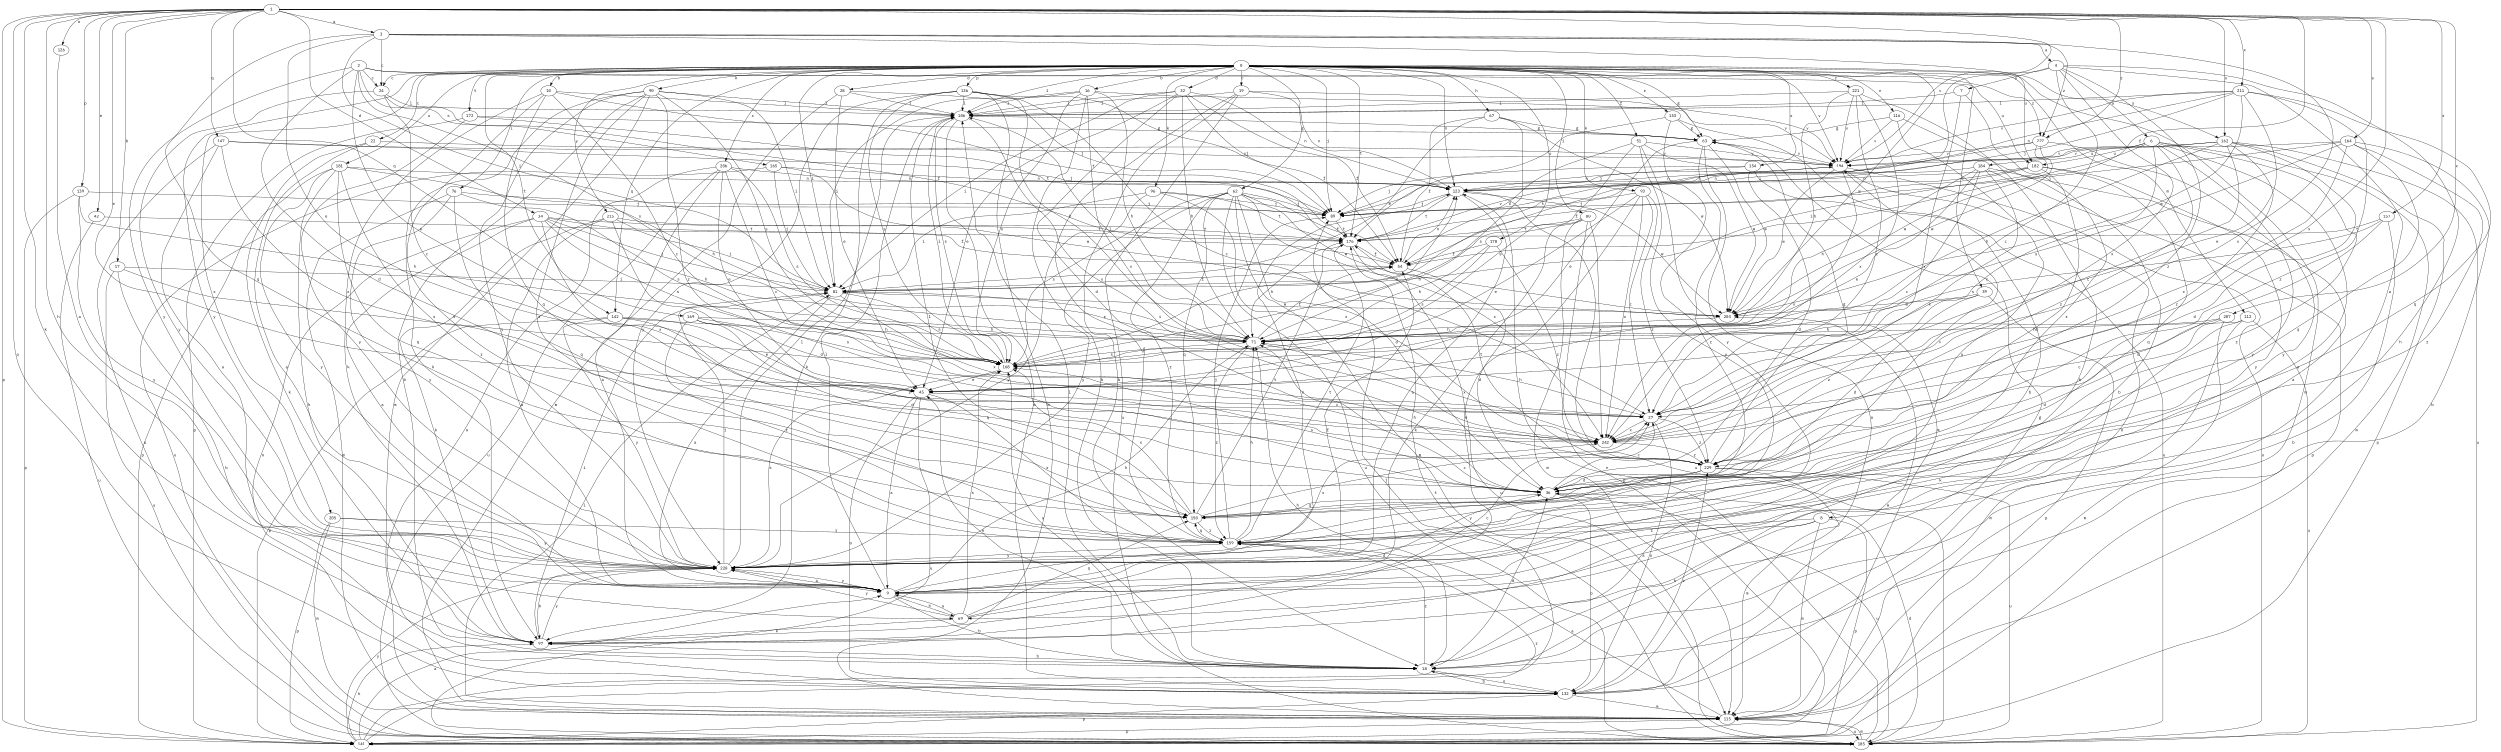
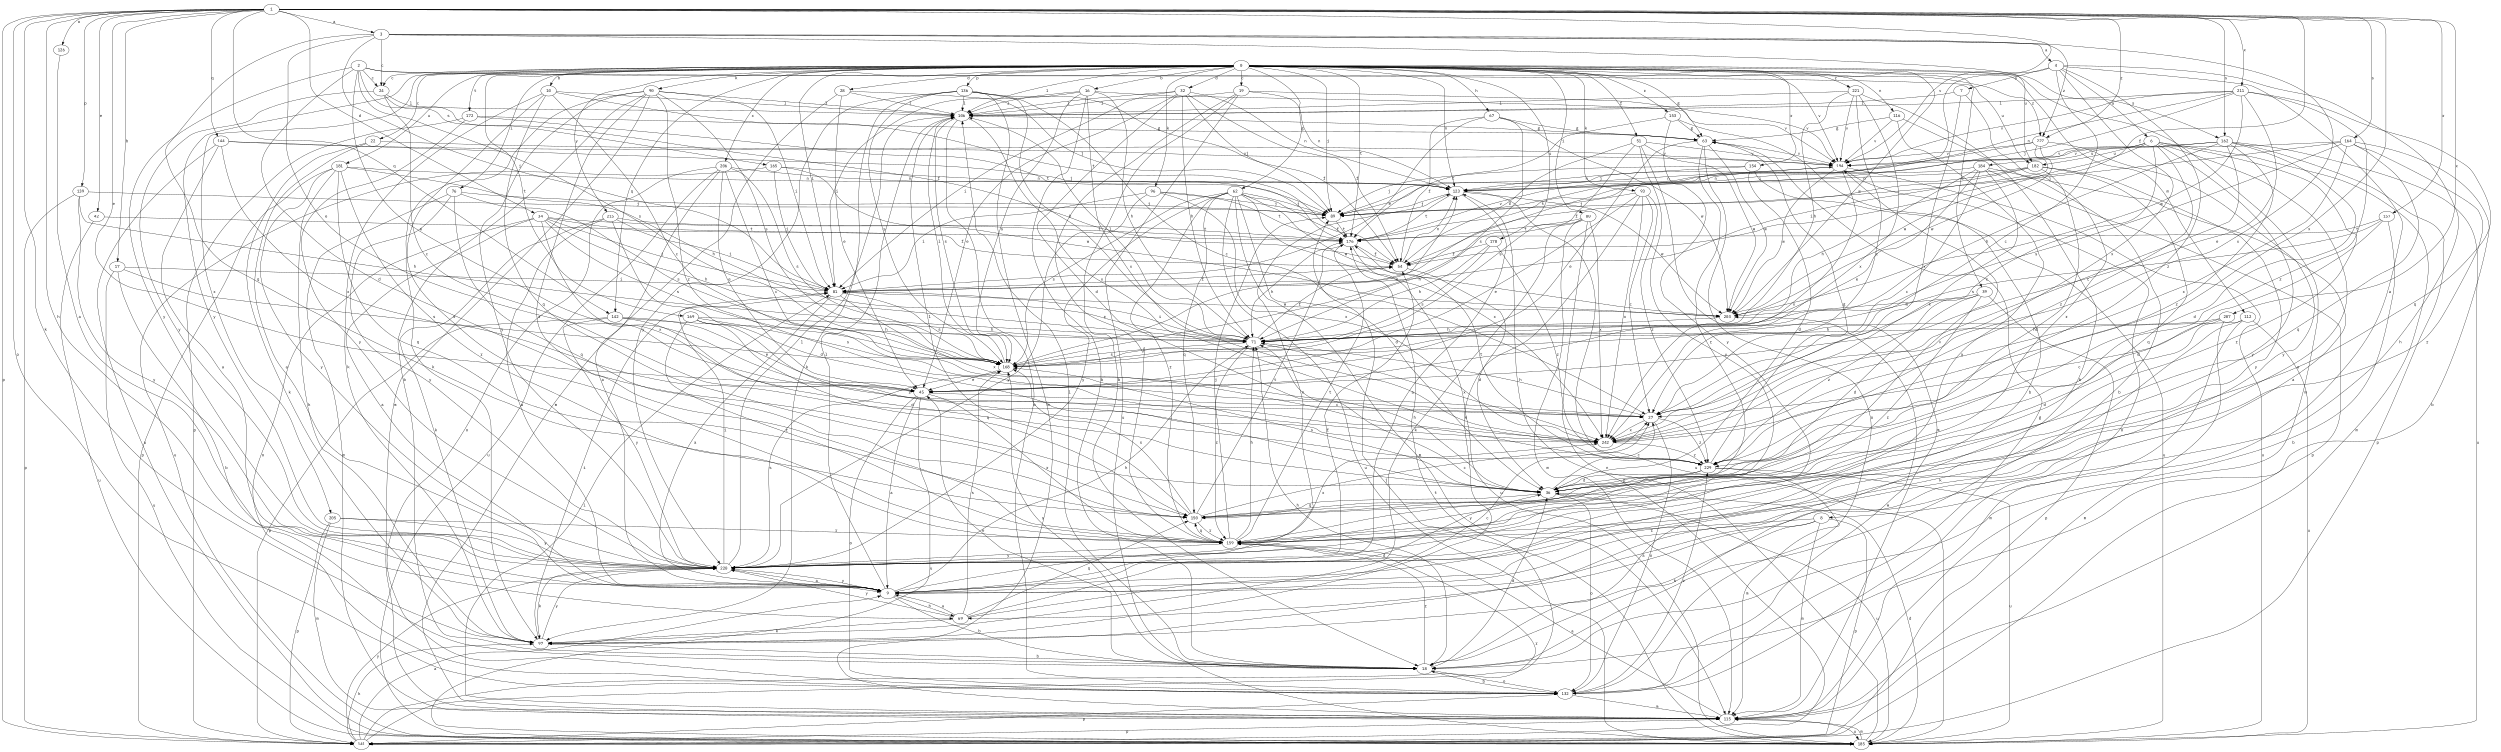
  strict digraph {
    fontname="IBM Plex Mono"
    node [fontname="IBM Plex Mono"]
    edge [fontname="IBM Plex Mono"]
    0
    10
    16
    19
    22
    24
    28
    32
    39
    51
    62
    63
    67
    76
    80
    81
    89
    90
    93
    96
    106
    112
    115
    116
    123
    136
    142
    153
    154
    162
    169
    172
    176
    178
    181
    194
    203
    205
    206
    215
    220
    221
    97
    150
    27
    159
    n47 [label=242]
    168
    18
    71
    185
    9
    54
    45
    36
    141
    229
    132
    1
    3
    17
    34
    n63 [label=42]
    69
    126
    139
-   147
+   147 [label=144]
    157
    164
    207
    211
    227
    182
    4
    2
    165
    6
    7
    8
    184
    0 -> 10 [label=b]
    0 -> 16 [label=b]
    0 -> 19 [label=c]
    0 -> 22 [label=c]
    0 -> 24 [label=c]
    0 -> 28 [label=d]
    0 -> 32 [label=d]
    0 -> 39 [label=e]
    0 -> 51 [label=f]
    0 -> 62 [label=g]
    0 -> 63 [label=g]
    0 -> 67 [label=h]
    0 -> 76 [label=i]
    0 -> 80 [label=i]
    0 -> 81 [label=i]
    0 -> 89 [label=j]
    0 -> 90 [label=k]
    0 -> 93 [label=k]
    0 -> 96 [label=k]
    0 -> 106 [label=l]
    0 -> 112 [label=m]
    0 -> 115 [label=m]
    0 -> 116 [label=n]
    0 -> 123 [label=n]
    0 -> 136 [label=p]
    0 -> 142 [label=q]
    0 -> 153 [label=r]
    0 -> 154 [label=r]
    0 -> 162 [label=s]
    0 -> 169 [label=t]
    0 -> 172 [label=t]
    0 -> 176 [label=t]
    0 -> 178 [label=u]
    0 -> 181 [label=u]
    0 -> 194 [label=v]
    0 -> 203 [label=w]
    0 -> 205 [label=x]
    0 -> 206 [label=x]
    0 -> 215 [label=y]
    0 -> 220 [label=y]
    0 -> 221 [label=z]
    10 -> 106 [label=l]
    10 -> 176 [label=t]
    10 -> 97 [label=k]
    10 -> 150 [label=q]
    10 -> 27 [label=c]
    10 -> 159 [label=r]
    16 -> 81 [label=i]
    16 -> 106 [label=l]
    16 -> 194 [label=v]
    16 -> n47 [label=x]
    16 -> 168 [label=s]
    16 -> 18 [label=b]
    16 -> 71 [label=h]
    19 -> 106 [label=l]
    19 -> 123 [label=n]
    19 -> 194 [label=v]
    19 -> 159 [label=r]
    19 -> 18 [label=b]
    19 -> 185 [label=u]
    22 -> 194 [label=v]
    22 -> 97 [label=k]
    22 -> 9 [label=a]
    24 -> 106 [label=l]
    24 -> 220 [label=y]
    24 -> 27 [label=c]
    24 -> 54 [label=f]
    28 -> 89 [label=j]
    28 -> 106 [label=l]
    28 -> 115 [label=m]
    28 -> 45 [label=e]
    32 -> 81 [label=i]
    32 -> 89 [label=j]
    32 -> 106 [label=l]
    32 -> 123 [label=n]
    32 -> 71 [label=h]
    32 -> 54 [label=f]
    32 -> 45 [label=e]
    32 -> 36 [label=d]
    39 -> 203 [label=w]
+   39 -> 159 [label=r]
    39 -> 36 [label=d]
    39 -> 141 [label=p]
    39 -> 229 [label=z]
    51 -> 115 [label=m]
    51 -> 194 [label=v]
    51 -> 203 [label=w]
    51 -> 220 [label=y]
    51 -> 168 [label=s]
    51 -> 54 [label=f]
    62 -> 89 [label=j]
    62 -> 115 [label=m]
    62 -> 203 [label=w]
    62 -> 220 [label=y]
    62 -> 150 [label=q]
    62 -> 159 [label=r]
    62 -> n47 [label=x]
    62 -> 168 [label=s]
    62 -> 185 [label=u]
    62 -> 54 [label=f]
    62 -> 36 [label=d]
    63 -> 194 [label=v]
    63 -> 203 [label=w]
    63 -> 159 [label=r]
    63 -> 45 [label=e]
    63 -> 132 [label=o]
    67 -> 63 [label=g]
    67 -> 81 [label=e]
    67 -> 203 [label=w]
    67 -> 168 [label=s]
    67 -> 54 [label=f]
    76 -> 89 [label=j]
    76 -> 115 [label=m]
    76 -> 220 [label=y]
    76 -> 150 [label=q]
    76 -> 168 [label=s]
    80 -> 115 [label=m]
    80 -> 176 [label=t]
    80 -> 97 [label=k]
    80 -> n47 [label=x]
    80 -> 71 [label=h]
    80 -> 141 [label=p]
    81 -> 203 [label=w]
    81 -> n47 [label=x]
    81 -> 168 [label=s]
    81 -> 9 [label=a]
    89 -> 176 [label=t]
    90 -> 81 [label=i]
    90 -> 106 [label=l]
    90 -> 115 [label=m]
    90 -> 220 [label=y]
    90 -> 97 [label=k]
    90 -> 159 [label=r]
    90 -> 168 [label=s]
    90 -> 18 [label=b]
    90 -> 229 [label=z]
    93 -> 89 [label=j]
    93 -> 97 [label=k]
    93 -> 27 [label=c]
    93 -> n47 [label=x]
    93 -> 45 [label=e]
    93 -> 229 [label=z]
    96 -> 81 [label=i]
    96 -> 89 [label=j]
    96 -> 176 [label=t]
    96 -> 220 [label=y]
    96 -> n47 [label=x]
    106 -> 63 [label=g]
    106 -> n47 [label=x]
    106 -> 168 [label=s]
    106 -> 132 [label=o]
    112 -> 115 [label=m]
    112 -> 97 [label=k]
    112 -> 71 [label=h]
    112 -> 185 [label=u]
    115 -> 81 [label=i]
    115 -> 159 [label=a]
    115 -> 185 [label=u]
    115 -> 141 [label=p]
    116 -> 63 [label=g]
    116 -> 194 [label=v]
    116 -> 18 [label=b]
    116 -> 9 [label=a]
    123 -> 89 [label=j]
    123 -> 176 [label=t]
    123 -> 203 [label=w]
    123 -> 185 [label=u]
    123 -> 9 [label=a]
    136 -> 106 [label=l]
    136 -> 115 [label=m]
    136 -> 220 [label=y]
    136 -> 97 [label=k]
    136 -> 27 [label=c]
    136 -> 168 [label=s]
    136 -> 71 [label=h]
    136 -> 54 [label=f]
    142 -> 220 [label=y]
    142 -> 71 [label=h]
    142 -> 45 [label=e]
    142 -> 36 [label=d]
    142 -> 141 [label=p]
    153 -> 63 [label=g]
    153 -> 176 [label=t]
    153 -> 220 [label=y]
    153 -> 18 [label=b]
    154 -> 89 [label=j]
    154 -> 123 [label=n]
    154 -> 185 [label=u]
    154 -> 36 [label=d]
    162 -> 89 [label=j]
    162 -> 194 [label=v]
    162 -> 27 [label=c]
    162 -> 71 [label=h]
    162 -> 185 [label=u]
    162 -> 36 [label=d]
    162 -> 141 [label=p]
    162 -> 229 [label=z]
    169 -> 150 [label=q]
    169 -> 159 [label=r]
    169 -> 168 [label=s]
    169 -> 71 [label=h]
    169 -> 229 [label=z]
    172 -> 63 [label=g]
    172 -> 176 [label=t]
    172 -> 220 [label=y]
    172 -> 141 [label=p]
    176 -> 194 [label=v]
    176 -> 71 [label=h]
    176 -> 185 [label=u]
    176 -> 54 [label=f]
    178 -> 168 [label=s]
    178 -> 71 [label=h]
    178 -> 54 [label=f]
    178 -> 229 [label=z]
    181 -> 123 [label=n]
    181 -> 220 [label=y]
    181 -> 97 [label=k]
    181 -> 150 [label=q]
    181 -> 159 [label=r]
    181 -> 71 [label=h]
    181 -> 141 [label=p]
    194 -> 123 [label=n]
    194 -> 203 [label=w]
    194 -> n47 [label=x]
    194 -> 185 [label=u]
    194 -> 132 [label=o]
    203 -> 71 [label=h]
    205 -> 115 [label=m]
    205 -> 220 [label=y]
    205 -> 159 [label=r]
    205 -> 141 [label=p]
    206 -> 123 [label=n]
    206 -> 27 [label=c]
    206 -> 168 [label=s]
    206 -> 185 [label=u]
    206 -> 9 [label=a]
    206 -> 45 [label=e]
    206 -> 132 [label=o]
    215 -> 81 [label=i]
    215 -> 176 [label=t]
    215 -> 97 [label=k]
    215 -> 9 [label=a]
    215 -> 36 [label=d]
    220 -> 81 [label=i]
    220 -> 106 [label=l]
    220 -> 97 [label=k]
    220 -> 168 [label=s]
    220 -> 9 [label=a]
    221 -> 106 [label=l]
    221 -> 194 [label=v]
    221 -> 27 [label=c]
    221 -> n47 [label=x]
    221 -> 18 [label=b]
    221 -> 71 [label=h]
    97 -> 81 [label=i]
    97 -> 220 [label=y]
    97 -> 18 [label=b]
    150 -> 106 [label=l]
    150 -> 176 [label=t]
    150 -> 194 [label=v]
    150 -> 27 [label=c]
    150 -> 159 [label=r]
    150 -> 168 [label=s]
    27 -> n47 [label=x]
    27 -> 71 [label=h]
    27 -> 229 [label=z]
    27 -> 132 [label=o]
    159 -> 89 [label=j]
    159 -> 176 [label=t]
    159 -> 220 [label=y]
    159 -> 150 [label=q]
    159 -> n47 [label=x]
    159 -> 71 [label=h]
    n47 -> 229 [label=z]
    168 -> 106 [label=l]
    168 -> 123 [label=n]
    168 -> 45 [label=e]
    18 -> 106 [label=l]
    18 -> 159 [label=r]
    18 -> 168 [label=s]
    18 -> 71 [label=h]
    18 -> 45 [label=e]
    18 -> 36 [label=d]
    18 -> 132 [label=o]
    71 -> 81 [label=i]
    71 -> 106 [label=l]
    71 -> 159 [label=r]
    71 -> n47 [label=x]
    71 -> 168 [label=s]
    71 -> 54 [label=f]
    185 -> 89 [label=j]
    185 -> 115 [label=m]
    185 -> 123 [label=n]
    185 -> 36 [label=d]
    9 -> 106 [label=l]
    9 -> 123 [label=n]
    9 -> 220 [label=y]
    9 -> 18 [label=b]
    9 -> 71 [label=h]
    9 -> 54 [label=f]
    9 -> 69 [label=h]
    54 -> 81 [label=f]
    54 -> 123 [label=n]
    54 -> 36 [label=d]
    45 -> 27 [label=c]
    45 -> 159 [label=r]
    45 -> 185 [label=u]
    45 -> 9 [label=a]
    45 -> 132 [label=o]
    36 -> 150 [label=q]
    36 -> 27 [label=c]
    36 -> 168 [label=s]
    36 -> 71 [label=h]
    36 -> 185 [label=u]
    36 -> 132 [label=o]
    141 -> 176 [label=t]
    141 -> 220 [label=y]
    141 -> 97 [label=k]
    141 -> 159 [label=r]
    141 -> 9 [label=a]
    229 -> 63 [label=g]
    229 -> 115 [label=m]
    229 -> 176 [label=t]
    229 -> 220 [label=y]
    229 -> 185 [label=u]
    229 -> 36 [label=d]
    132 -> 63 [label=g]
    132 -> 115 [label=m]
    132 -> 203 [label=w]
    132 -> 18 [label=b]
    132 -> 141 [label=p]
    132 -> 229 [label=z]
    1 -> 142 [label=q]
    1 -> 162 [label=s]
    1 -> 194 [label=v]
    1 -> 97 [label=k]
    1 -> n47 [label=x]
    1 -> 54 [label=f]
    1 -> 45 [label=e]
    1 -> 141 [label=p]
    1 -> 132 [label=o]
    1 -> 3 [label=a]
    1 -> 17 [label=b]
    1 -> 34 [label=d]
    1 -> n63 [label=e]
    1 -> 69 [label=h]
    1 -> 126 [label=o]
    1 -> 139 [label=p]
    1 -> 147 [label=q]
    1 -> 157 [label=r]
    1 -> 164 [label=s]
    1 -> 207 [label=x]
    1 -> 211 [label=x]
    1 -> 227 [label=z]
    3 -> 24 [label=c]
    3 -> 81 [label=i]
    3 -> 150 [label=q]
    3 -> n47 [label=x]
    3 -> 45 [label=e]
    3 -> 227 [label=z]
    3 -> 182 [label=u]
    3 -> 4 [label=a]
    17 -> 81 [label=i]
    17 -> 168 [label=s]
    17 -> 18 [label=b]
    17 -> 185 [label=u]
    34 -> 81 [label=i]
    34 -> 176 [label=t]
    34 -> n47 [label=x]
    34 -> 168 [label=s]
    34 -> 71 [label=h]
    34 -> 9 [label=a]
    34 -> 54 [label=f]
    34 -> 132 [label=o]
    n63 -> 176 [label=t]
    n63 -> 185 [label=u]
    69 -> 220 [label=y]
    69 -> 97 [label=k]
    69 -> 150 [label=q]
    69 -> 27 [label=c]
    69 -> 168 [label=s]
    69 -> 9 [label=a]
    69 -> 36 [label=d]
    126 -> 9 [label=a]
    139 -> 89 [label=j]
    139 -> 220 [label=y]
    139 -> 71 [label=h]
    139 -> 141 [label=p]
    147 -> 89 [label=j]
    147 -> 194 [label=v]
    147 -> n47 [label=x]
    147 -> 185 [label=u]
    147 -> 9 [label=a]
    157 -> 176 [label=t]
    157 -> 168 [label=s]
    157 -> 18 [label=b]
    157 -> 36 [label=d]
    164 -> 89 [label=j]
    164 -> 194 [label=v]
    164 -> 150 [label=q]
    164 -> 159 [label=r]
    164 -> n47 [label=x]
    164 -> 168 [label=s]
    164 -> 18 [label=b]
    207 -> 115 [label=m]
    207 -> 27 [label=c]
    207 -> 71 [label=h]
    207 -> 36 [label=d]
    211 -> 89 [label=j]
    211 -> 106 [label=l]
    211 -> 123 [label=n]
    211 -> 194 [label=v]
    211 -> 203 [label=w]
    211 -> 150 [label=q]
    211 -> 45 [label=e]
    211 -> 229 [label=z]
    227 -> 81 [label=i]
    227 -> 89 [label=j]
    227 -> 194 [label=v]
    227 -> 203 [label=w]
    227 -> 220 [label=y]
    182 -> 123 [label=n]
    182 -> 176 [label=t]
    182 -> 220 [label=y]
    182 -> 150 [label=q]
    182 -> 54 [label=f]
    182 -> 36 [label=d]
    4 -> 81 [label=i]
    4 -> 27 [label=c]
    4 -> n47 [label=x]
    4 -> 229 [label=z]
    4 -> 69 [label=h]
    4 -> 6 [label=a]
    4 -> 7 [label=a]
    4 -> 8 [label=a]
    2 -> 24 [label=c]
    2 -> 220 [label=y]
    2 -> 168 [label=s]
    2 -> 45 [label=e]
    2 -> 36 [label=d]
    2 -> 227 [label=z]
    2 -> 182 [label=u]
    2 -> 165 [label=s]
    165 -> 81 [label=i]
    165 -> 123 [label=n]
    165 -> 203 [label=w]
    165 -> 185 [label=u]
    6 -> 115 [label=m]
    6 -> 203 [label=w]
    6 -> 220 [label=y]
    6 -> 27 [label=c]
    6 -> 159 [label=r]
    6 -> 9 [label=a]
    6 -> 229 [label=z]
    6 -> 182 [label=u]
    6 -> 184 [label=u]
    7 -> 106 [label=l]
    7 -> 159 [label=r]
    7 -> n47 [label=x]
    8 -> 115 [label=m]
    8 -> 97 [label=k]
    8 -> 159 [label=r]
    8 -> 9 [label=a]
    8 -> 141 [label=p]
    184 -> 123 [label=n]
    184 -> 27 [label=c]
    184 -> n47 [label=x]
    184 -> 71 [label=h]
    184 -> 9 [label=a]
    184 -> 45 [label=e]
    184 -> 141 [label=p]
  }
